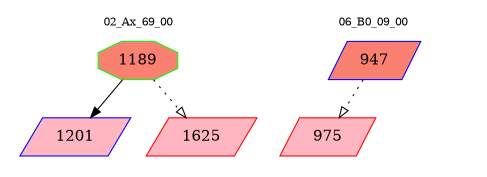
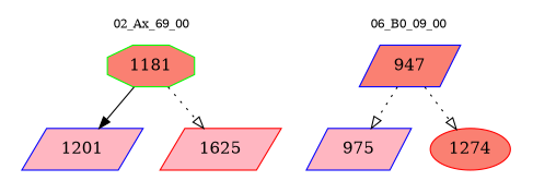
  digraph {
    node [color=blue fillcolor=salmon shape=parallelogram style=filled]
    edge [arrowhead=onormal color=black style=dotted]
-   n1 [color=green label=1189 shape=octagon]
+   n1 [color=green label=1181 shape=octagon]
    n2 [fillcolor=lightpink label=1201]
    n3 [color=red fillcolor=lightpink label=1625]
    n4 [label=947]
-   n5 [color=red fillcolor=lightpink label=975]
+   n5 [fillcolor=lightpink label=975]
+   n6 [color=red label=1274 shape=ellipse]
    subgraph cluster_1 {
      color=white
      fontsize=10
      label="02_Ax_69_00"
      n1
      n2
      n3
    }
    subgraph cluster_2 {
      color=white
      fontsize=10
      label="06_B0_09_00"
      n4
      n5
+     n6
    }
    n1 -> n2 [arrowhead=normal style=solid]
    n1 -> n3
    n4 -> n5
+   n4 -> n6
  }
